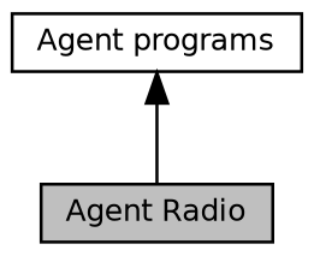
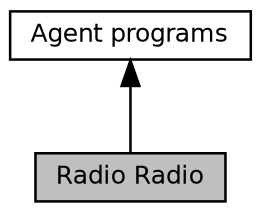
  digraph {
    rankdir=TB
    node [color=black fontname=Helvetica fontsize=10 shape=record style=filled]
-   n1 [fillcolor=grey75 fontcolor=black height=0.2 label="Agent Radio" width=0.4]
+   n1 [fillcolor=grey75 fontcolor=black height=0.2 label="Radio Radio" width=0.4]
    n2 [fillcolor=white height=0.2 label="Agent programs" width=0.4]
    n2 -> n1 [dir=back fontname=Helvetica fontsize=10 labelfontname=Helvetica labelfontsize=10 shape=plaintext style=solid]
  }
